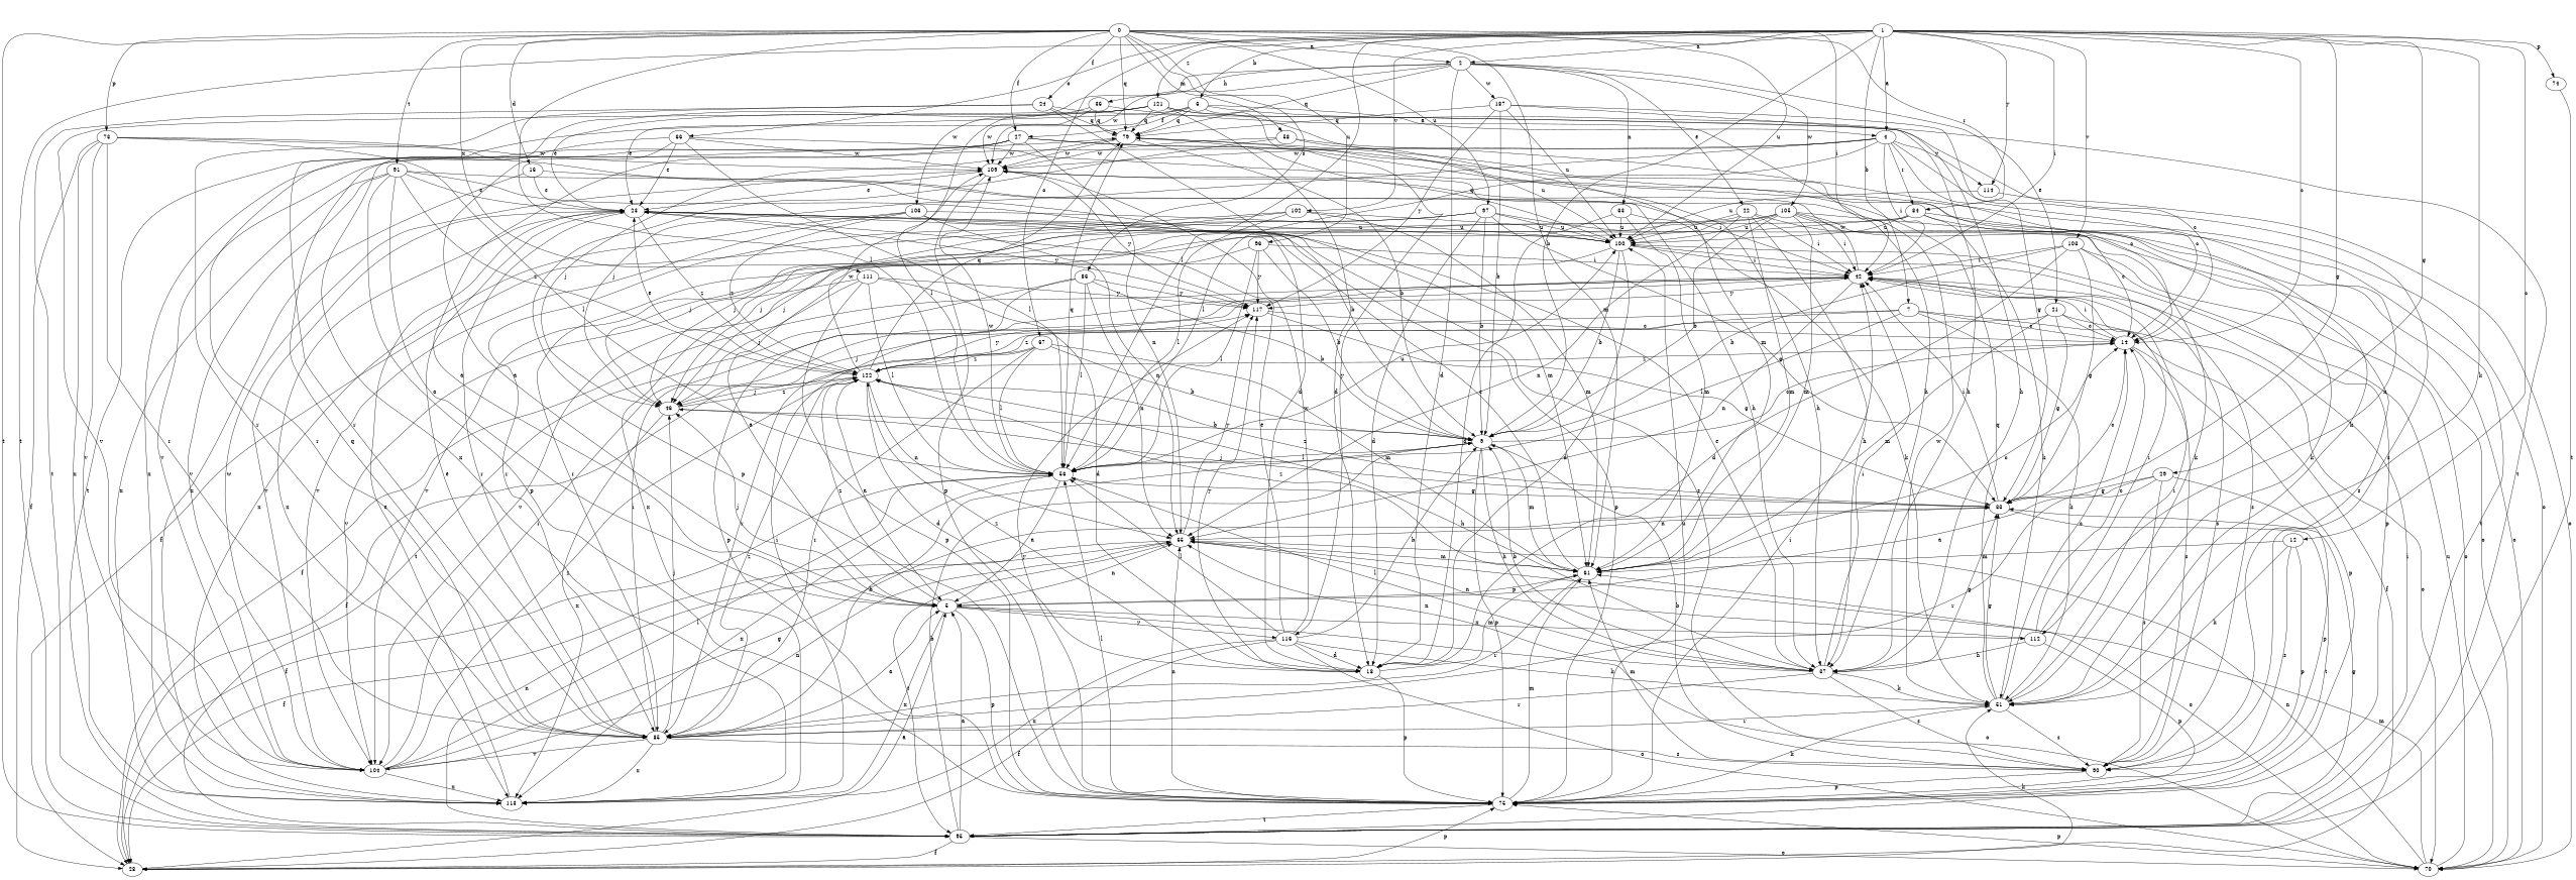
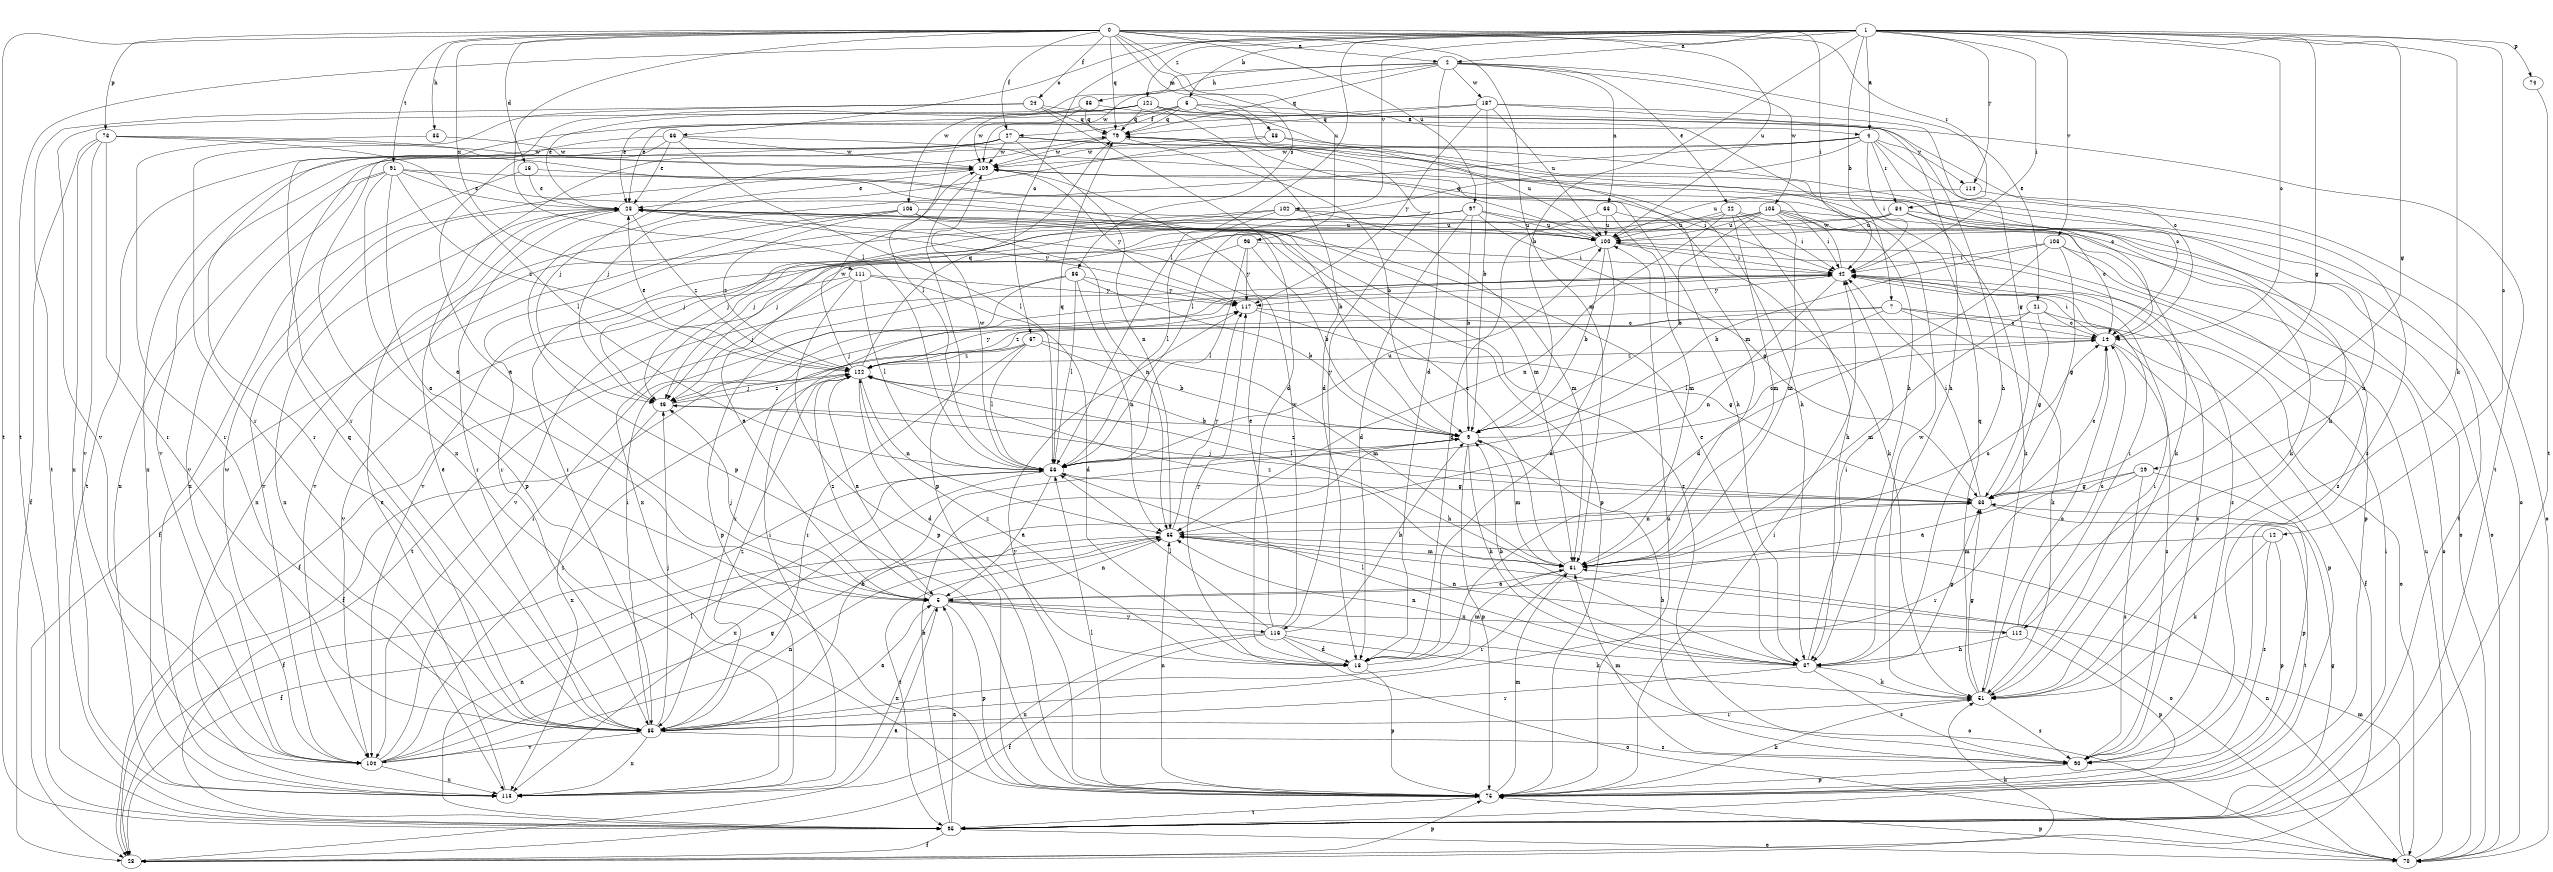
  strict digraph {
    0
    2
    16
    24
    27
+   35
    42
    56
    58
    61
    73
    79
    84
    86
    91
    95
    96
    97
    100
    111
    18
    21
    22
    36
    63
    105
    106
    n28 [label=187]
    109
    113
    23
    14
    85
    5
    65
    70
    37
    90
    28
    117
    33
    75
    122
    104
    9
    46
    51
    1
    4
    6
    7
    12
    29
    66
    67
    74
    102
    103
    114
    121
    112
    116
    0 -> 2 [label=a]
    0 -> 16 [label=d]
    0 -> 24 [label=f]
    0 -> 27 [label=f]
+   0 -> 35 [label=h]
    0 -> 42 [label=i]
    0 -> 56 [label=l]
    0 -> 58 [label=m]
    0 -> 61 [label=m]
    0 -> 73 [label=p]
    0 -> 79 [label=q]
    0 -> 84 [label=r]
    0 -> 86 [label=s]
    0 -> 91 [label=t]
    0 -> 95 [label=t]
    0 -> 96 [label=u]
    0 -> 97 [label=u]
    0 -> 100 [label=u]
    0 -> 111 [label=x]
    2 -> 79 [label=q]
    2 -> 18 [label=d]
    2 -> 21 [label=e]
    2 -> 22 [label=e]
    2 -> 36 [label=h]
    2 -> 63 [label=n]
    2 -> 105 [label=w]
    2 -> 106 [label=w]
    2 -> n28 [label=w]
    2 -> 109 [label=w]
    16 -> 42 [label=i]
    16 -> 113 [label=x]
    16 -> 23 [label=e]
    24 -> 79 [label=q]
    24 -> 95 [label=t]
    24 -> 18 [label=d]
    24 -> 14 [label=c]
    24 -> 85 [label=r]
    27 -> 95 [label=t]
    27 -> 109 [label=w]
    27 -> 113 [label=x]
    27 -> 5 [label=a]
    27 -> 65 [label=n]
    27 -> 70 [label=o]
    27 -> 37 [label=h]
+   35 -> 109 [label=w]
+   35 -> 85 [label=r]
    42 -> 109 [label=w]
    42 -> 65 [label=n]
    42 -> 90 [label=s]
    42 -> 28 [label=f]
    42 -> 117 [label=y]
    56 -> 79 [label=q]
    56 -> 100 [label=u]
    56 -> 109 [label=w]
    56 -> 113 [label=x]
    56 -> 5 [label=a]
    56 -> 28 [label=f]
    56 -> 33 [label=g]
    58 -> 100 [label=u]
    58 -> 109 [label=w]
    58 -> 14 [label=c]
    58 -> 75 [label=p]
    61 -> 23 [label=e]
    61 -> 14 [label=c]
    61 -> 85 [label=r]
-   61 -> 5 [label=p]
+   61 -> 5 [label=a]
    61 -> 122 [label=z]
    73 -> 56 [label=l]
    73 -> 109 [label=w]
    73 -> 113 [label=x]
    73 -> 85 [label=r]
    73 -> 37 [label=h]
    73 -> 28 [label=f]
    73 -> 104 [label=v]
    79 -> 109 [label=w]
    79 -> 14 [label=c]
    79 -> 9 [label=b]
    79 -> 46 [label=j]
    84 -> 95 [label=t]
    84 -> 100 [label=u]
    84 -> 90 [label=s]
    84 -> 104 [label=v]
    84 -> 46 [label=j]
    84 -> 51 [label=k]
    86 -> 56 [label=l]
    86 -> 95 [label=t]
    86 -> 65 [label=n]
    86 -> 117 [label=y]
    86 -> 75 [label=p]
    86 -> 9 [label=b]
    91 -> 61 [label=m]
    91 -> 113 [label=x]
    91 -> 23 [label=e]
    91 -> 5 [label=a]
    91 -> 75 [label=p]
    91 -> 122 [label=z]
    91 -> 104 [label=v]
    91 -> 9 [label=b]
    95 -> 42 [label=i]
    95 -> 5 [label=a]
    95 -> 65 [label=n]
    95 -> 70 [label=o]
    95 -> 28 [label=f]
    95 -> 33 [label=g]
    95 -> 9 [label=b]
    96 -> 42 [label=i]
    96 -> 56 [label=l]
    96 -> 117 [label=y]
    96 -> 104 [label=v]
    96 -> 9 [label=b]
    97 -> 100 [label=u]
    97 -> 18 [label=d]
    97 -> 70 [label=o]
    97 -> 28 [label=f]
    97 -> 33 [label=g]
    97 -> 9 [label=b]
    97 -> 46 [label=j]
    100 -> 42 [label=i]
    100 -> 79 [label=q]
    100 -> 18 [label=d]
    100 -> 5 [label=a]
    100 -> 90 [label=s]
    100 -> 9 [label=b]
    111 -> 56 [label=l]
    111 -> 18 [label=d]
    111 -> 117 [label=y]
    111 -> 75 [label=p]
    111 -> 104 [label=v]
    111 -> 46 [label=j]
    18 -> 61 [label=m]
    18 -> 117 [label=y]
    18 -> 75 [label=p]
    18 -> 122 [label=z]
    21 -> 61 [label=m]
    21 -> 14 [label=c]
    21 -> 85 [label=r]
    21 -> 70 [label=o]
    21 -> 33 [label=g]
    22 -> 42 [label=i]
    22 -> 61 [label=m]
    22 -> 100 [label=u]
    22 -> 85 [label=r]
    22 -> 65 [label=n]
    22 -> 37 [label=h]
    22 -> 51 [label=k]
    36 -> 56 [label=l]
    36 -> 79 [label=q]
    36 -> 109 [label=w]
    36 -> 37 [label=h]
    63 -> 61 [label=m]
    63 -> 100 [label=u]
    63 -> 18 [label=d]
    63 -> 51 [label=k]
    105 -> 42 [label=i]
    105 -> 61 [label=m]
    105 -> 100 [label=u]
    105 -> 113 [label=x]
    105 -> 14 [label=c]
    105 -> 70 [label=o]
    105 -> 9 [label=b]
    105 -> 46 [label=j]
    105 -> 51 [label=k]
    106 -> 100 [label=u]
    106 -> 113 [label=x]
    106 -> 65 [label=n]
    106 -> 90 [label=s]
    106 -> 122 [label=z]
    106 -> 104 [label=v]
    n28 -> 79 [label=q]
    n28 -> 100 [label=u]
+   n28 -> 23 [label=e]
    n28 -> 37 [label=h]
    n28 -> 117 [label=y]
    n28 -> 33 [label=g]
    n28 -> 9 [label=b]
    109 -> 23 [label=e]
    109 -> 117 [label=y]
    109 -> 75 [label=p]
    113 -> 42 [label=i]
    113 -> 23 [label=e]
    23 -> 100 [label=u]
    23 -> 113 [label=x]
    23 -> 85 [label=r]
    23 -> 117 [label=y]
    23 -> 75 [label=p]
    23 -> 122 [label=z]
    23 -> 104 [label=v]
    14 -> 42 [label=i]
    14 -> 90 [label=s]
    14 -> 75 [label=p]
    14 -> 122 [label=z]
    85 -> 42 [label=i]
    85 -> 79 [label=q]
    85 -> 113 [label=x]
    85 -> 23 [label=e]
    85 -> 5 [label=a]
    85 -> 90 [label=s]
    85 -> 122 [label=z]
    85 -> 104 [label=v]
    85 -> 9 [label=b]
    85 -> 46 [label=j]
    5 -> 113 [label=x]
    5 -> 65 [label=n]
    5 -> 70 [label=o]
    5 -> 75 [label=p]
    5 -> 122 [label=z]
    5 -> 46 [label=j]
    5 -> 112 [label=x]
    5 -> 116 [label=y]
    65 -> 61 [label=m]
    65 -> 95 [label=t]
    65 -> 70 [label=o]
    65 -> 28 [label=f]
    65 -> 117 [label=y]
    70 -> 61 [label=m]
    70 -> 100 [label=u]
    70 -> 65 [label=n]
    70 -> 75 [label=p]
    37 -> 42 [label=i]
    37 -> 56 [label=l]
    37 -> 23 [label=e]
    37 -> 85 [label=r]
    37 -> 65 [label=n]
    37 -> 90 [label=s]
    37 -> 33 [label=g]
    37 -> 9 [label=b]
    37 -> 51 [label=k]
    90 -> 61 [label=m]
    90 -> 75 [label=p]
    90 -> 9 [label=b]
    28 -> 5 [label=a]
    28 -> 75 [label=p]
    28 -> 51 [label=k]
    117 -> 14 [label=c]
    117 -> 33 [label=g]
    33 -> 42 [label=i]
    33 -> 95 [label=t]
    33 -> 14 [label=c]
    33 -> 65 [label=n]
    33 -> 122 [label=z]
    33 -> 46 [label=j]
    75 -> 42 [label=i]
    75 -> 56 [label=l]
    75 -> 61 [label=m]
    75 -> 95 [label=t]
    75 -> 100 [label=u]
    75 -> 65 [label=n]
    75 -> 117 [label=y]
    75 -> 51 [label=k]
    122 -> 79 [label=q]
    122 -> 18 [label=d]
    122 -> 109 [label=w]
    122 -> 23 [label=e]
    122 -> 5 [label=a]
    122 -> 65 [label=n]
    122 -> 37 [label=h]
    122 -> 117 [label=y]
    122 -> 46 [label=j]
    104 -> 42 [label=i]
    104 -> 56 [label=l]
    104 -> 109 [label=w]
    104 -> 113 [label=x]
    104 -> 65 [label=n]
    104 -> 33 [label=g]
    104 -> 122 [label=z]
    9 -> 56 [label=l]
    9 -> 61 [label=m]
    9 -> 14 [label=c]
    9 -> 37 [label=h]
    9 -> 75 [label=p]
    46 -> 113 [label=x]
    46 -> 122 [label=z]
    46 -> 9 [label=b]
    51 -> 42 [label=i]
    51 -> 79 [label=q]
    51 -> 109 [label=w]
    51 -> 14 [label=c]
    51 -> 85 [label=r]
    51 -> 90 [label=s]
    51 -> 33 [label=g]
    1 -> 2 [label=a]
    1 -> 42 [label=i]
    1 -> 56 [label=l]
    1 -> 95 [label=t]
    1 -> 14 [label=c]
    1 -> 33 [label=g]
    1 -> 9 [label=b]
    1 -> 51 [label=k]
    1 -> 4 [label=a]
    1 -> 6 [label=b]
    1 -> 7 [label=b]
    1 -> 12 [label=c]
    1 -> 29 [label=g]
    1 -> 66 [label=o]
    1 -> 67 [label=o]
    1 -> 74 [label=p]
    1 -> 102 [label=v]
    1 -> 103 [label=v]
    1 -> 114 [label=y]
    1 -> 121 [label=z]
    4 -> 42 [label=i]
    4 -> 56 [label=l]
    4 -> 84 [label=r]
    4 -> 109 [label=w]
    4 -> 90 [label=s]
    4 -> 104 [label=v]
    4 -> 46 [label=j]
    4 -> 114 [label=y]
    4 -> 112 [label=x]
    6 -> 27 [label=f]
    6 -> 79 [label=q]
    6 -> 95 [label=t]
    6 -> 23 [label=e]
    6 -> 85 [label=r]
    6 -> 4 [label=a]
    6 -> 116 [label=y]
    7 -> 56 [label=l]
    7 -> 14 [label=c]
    7 -> 28 [label=f]
    7 -> 122 [label=z]
    7 -> 46 [label=j]
    7 -> 51 [label=k]
    12 -> 61 [label=m]
    12 -> 90 [label=s]
    12 -> 75 [label=p]
    12 -> 51 [label=k]
    29 -> 85 [label=r]
    29 -> 5 [label=a]
    29 -> 90 [label=s]
    29 -> 33 [label=g]
    29 -> 75 [label=p]
    66 -> 56 [label=l]
    66 -> 109 [label=w]
    66 -> 23 [label=e]
    66 -> 85 [label=r]
    66 -> 5 [label=a]
    66 -> 51 [label=k]
    67 -> 56 [label=l]
    67 -> 61 [label=m]
    67 -> 85 [label=r]
    67 -> 28 [label=f]
    67 -> 122 [label=z]
    67 -> 9 [label=b]
    74 -> 95 [label=t]
    102 -> 56 [label=l]
    102 -> 61 [label=m]
    102 -> 100 [label=u]
    102 -> 85 [label=r]
    102 -> 46 [label=j]
    103 -> 42 [label=i]
    103 -> 18 [label=d]
    103 -> 70 [label=o]
    103 -> 33 [label=g]
    103 -> 75 [label=p]
    103 -> 9 [label=b]
    114 -> 100 [label=u]
    114 -> 70 [label=o]
    121 -> 61 [label=m]
    121 -> 79 [label=q]
    121 -> 18 [label=d]
    121 -> 113 [label=x]
    121 -> 23 [label=e]
    121 -> 37 [label=h]
    121 -> 104 [label=v]
    112 -> 42 [label=i]
    112 -> 14 [label=c]
    112 -> 65 [label=n]
    112 -> 37 [label=h]
    112 -> 75 [label=p]
    116 -> 56 [label=l]
    116 -> 18 [label=d]
    116 -> 109 [label=w]
    116 -> 113 [label=x]
    116 -> 23 [label=e]
    116 -> 70 [label=o]
    116 -> 28 [label=f]
    116 -> 9 [label=b]
    116 -> 51 [label=k]
  }
